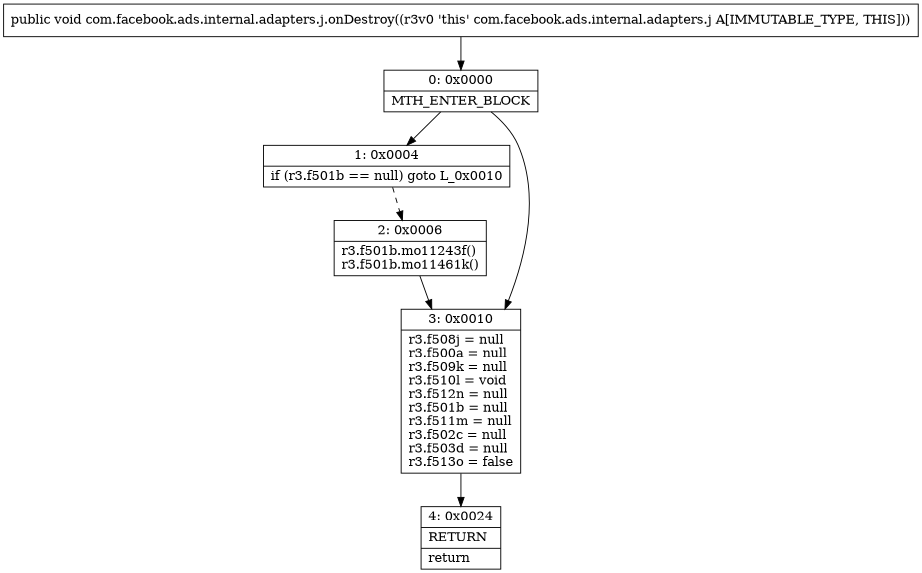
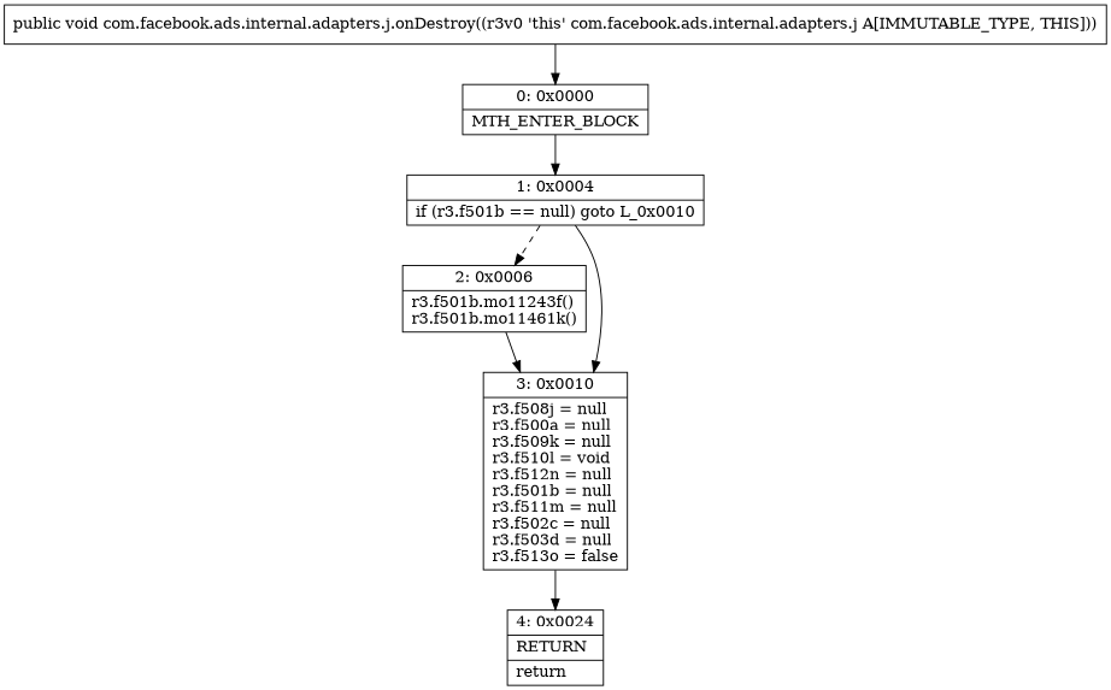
  digraph {
    node [shape=record]
    n1 [label="{0\:\ 0x0000|MTH_ENTER_BLOCK\l}"]
    n2 [label="{1\:\ 0x0004|if (r3.f501b == null) goto L_0x0010\l}"]
    n3 [label="{2\:\ 0x0006|r3.f501b.mo11243f()\lr3.f501b.mo11461k()\l}"]
    n4 [label="{3\:\ 0x0010|r3.f508j = null\lr3.f500a = null\lr3.f509k = null\lr3.f510l = void\lr3.f512n = null\lr3.f501b = null\lr3.f511m = null\lr3.f502c = null\lr3.f503d = null\lr3.f513o = false\l}"]
    n5 [label="{4\:\ 0x0024|RETURN\l|return\l}"]
    n6 [label="{public void com.facebook.ads.internal.adapters.j.onDestroy((r3v0 'this' com.facebook.ads.internal.adapters.j A[IMMUTABLE_TYPE, THIS])) }"]
    n1 -> n2
    n2 -> n3 [style=dashed]
-   n1 -> n4
+   n2 -> n4
    n3 -> n4
    n4 -> n5
    n6 -> n1
  }
